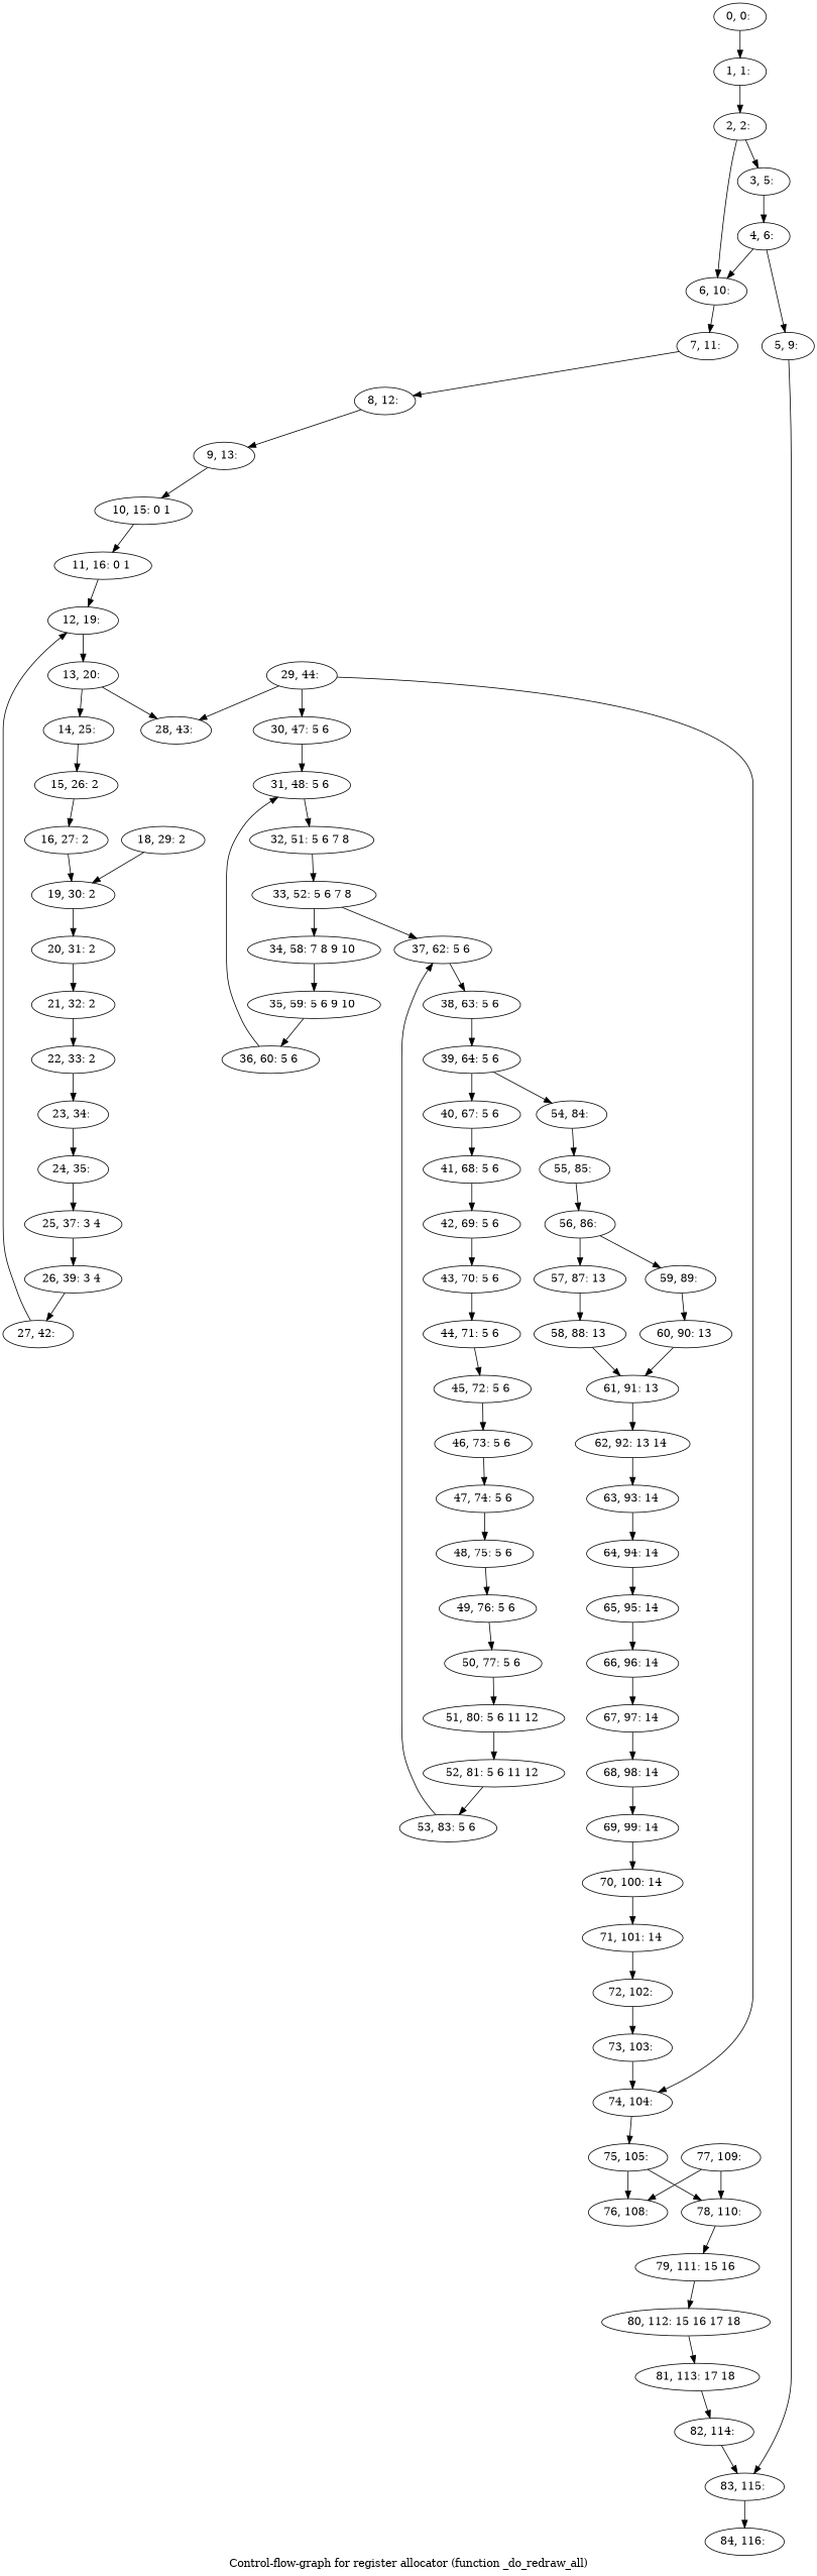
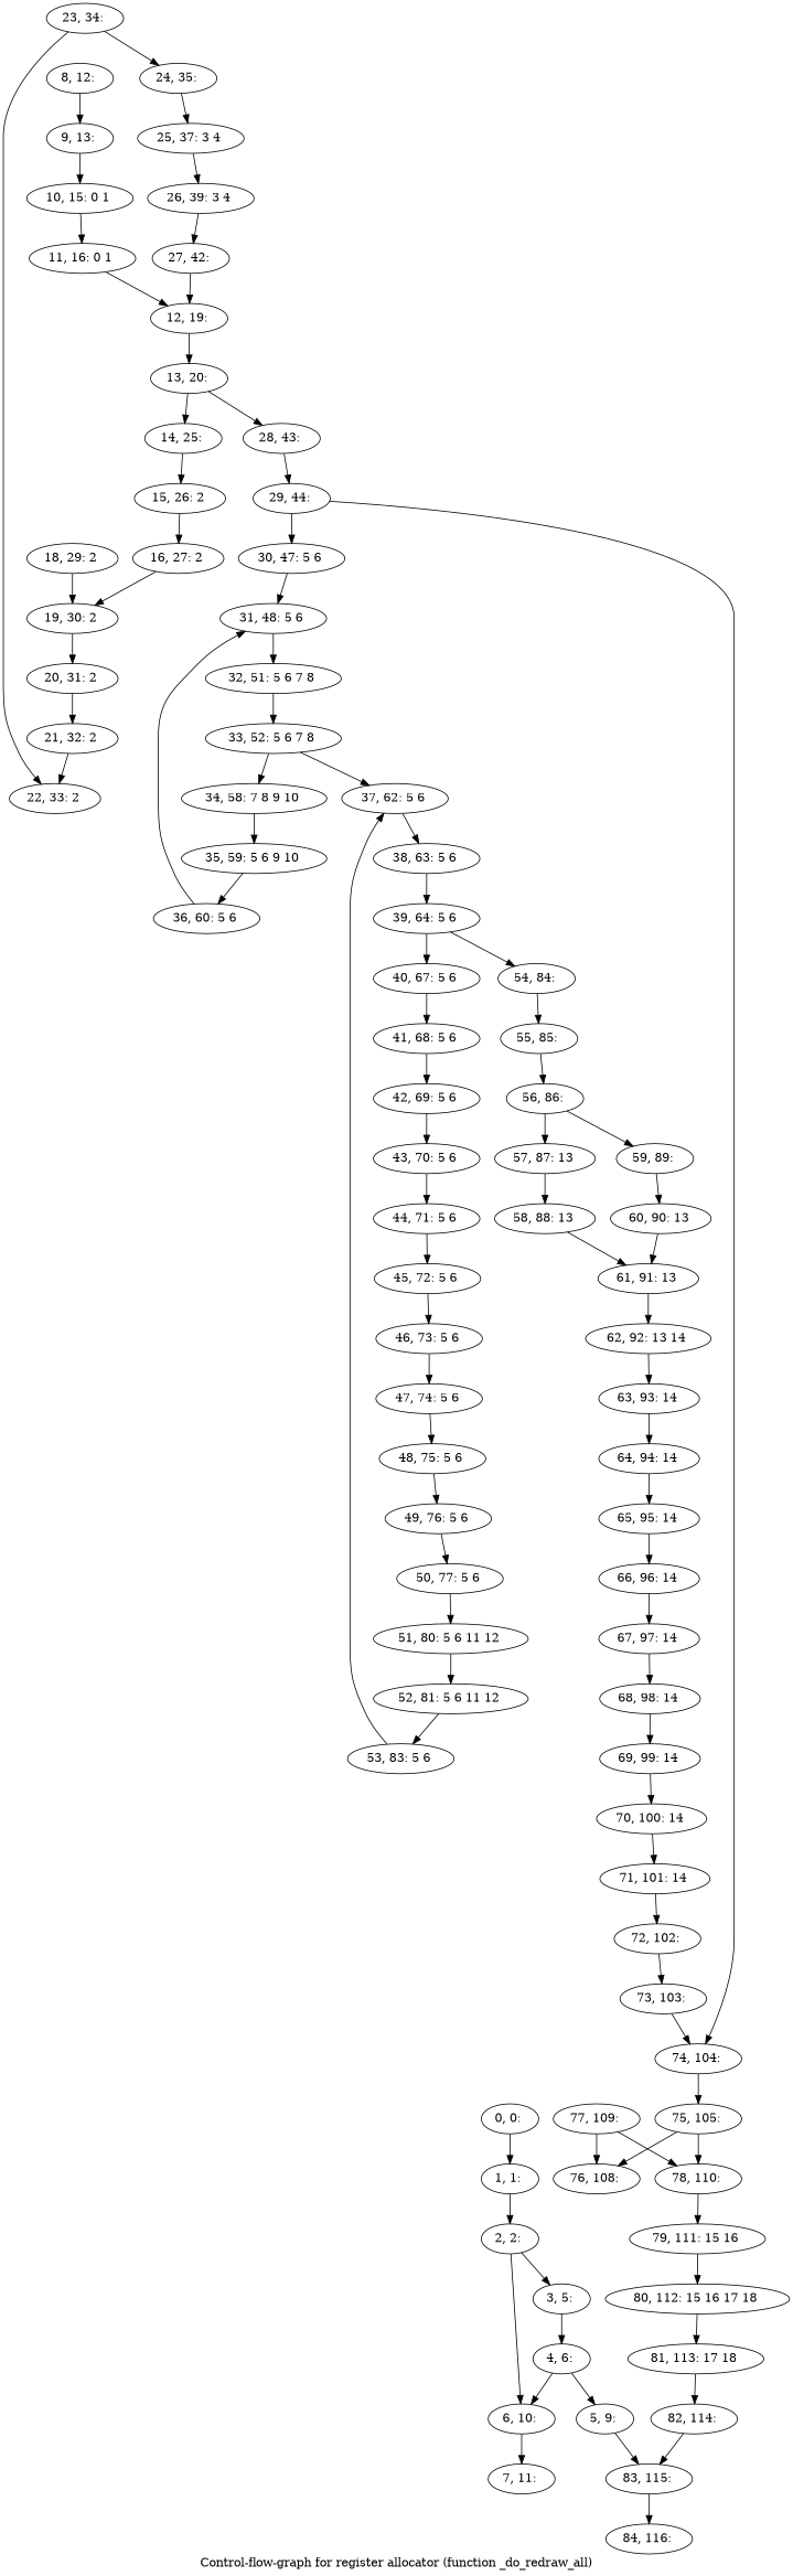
  digraph {
    label="Control-flow-graph for register allocator (function _do_redraw_all)"
    n1 [label="0, 0: "]
    n2 [label="1, 1: "]
    n3 [label="2, 2: "]
    n4 [label="3, 5: "]
    n5 [label="6, 10: "]
    n6 [label="4, 6: "]
    n7 [label="7, 11: "]
    n8 [label="5, 9: "]
    n9 [label="83, 115: "]
    n10 [label="84, 116: "]
    n11 [label="8, 12: "]
    n12 [label="9, 13: "]
    n13 [label="10, 15: 0 1 "]
    n14 [label="11, 16: 0 1 "]
    n15 [label="12, 19: "]
    n16 [label="13, 20: "]
    n17 [label="14, 25: "]
    n18 [label="28, 43: "]
    n19 [label="15, 26: 2 "]
    n20 [label="29, 44: "]
    n21 [label="16, 27: 2 "]
    n22 [label="19, 30: 2 "]
    n23 [label="20, 31: 2 "]
    n24 [label="18, 29: 2 "]
    n25 [label="21, 32: 2 "]
    n26 [label="22, 33: 2 "]
    n27 [label="23, 34: "]
    n28 [label="24, 35: "]
    n29 [label="25, 37: 3 4 "]
    n30 [label="26, 39: 3 4 "]
    n31 [label="27, 42: "]
    n32 [label="30, 47: 5 6 "]
    n33 [label="74, 104: "]
    n34 [label="31, 48: 5 6 "]
    n35 [label="75, 105: "]
    n36 [label="32, 51: 5 6 7 8 "]
    n37 [label="33, 52: 5 6 7 8 "]
    n38 [label="34, 58: 7 8 9 10 "]
    n39 [label="37, 62: 5 6 "]
    n40 [label="35, 59: 5 6 9 10 "]
    n41 [label="38, 63: 5 6 "]
    n42 [label="36, 60: 5 6 "]
    n43 [label="39, 64: 5 6 "]
    n44 [label="40, 67: 5 6 "]
    n45 [label="54, 84: "]
    n46 [label="41, 68: 5 6 "]
    n47 [label="55, 85: "]
    n48 [label="42, 69: 5 6 "]
    n49 [label="43, 70: 5 6 "]
    n50 [label="44, 71: 5 6 "]
    n51 [label="45, 72: 5 6 "]
    n52 [label="46, 73: 5 6 "]
    n53 [label="47, 74: 5 6 "]
    n54 [label="48, 75: 5 6 "]
    n55 [label="49, 76: 5 6 "]
    n56 [label="50, 77: 5 6 "]
    n57 [label="51, 80: 5 6 11 12 "]
    n58 [label="52, 81: 5 6 11 12 "]
    n59 [label="53, 83: 5 6 "]
    n60 [label="56, 86: "]
    n61 [label="57, 87: 13 "]
    n62 [label="59, 89: "]
    n63 [label="58, 88: 13 "]
    n64 [label="60, 90: 13 "]
    n65 [label="61, 91: 13 "]
    n66 [label="62, 92: 13 14 "]
    n67 [label="63, 93: 14 "]
    n68 [label="64, 94: 14 "]
    n69 [label="65, 95: 14 "]
    n70 [label="66, 96: 14 "]
    n71 [label="67, 97: 14 "]
    n72 [label="68, 98: 14 "]
    n73 [label="69, 99: 14 "]
    n74 [label="70, 100: 14 "]
    n75 [label="71, 101: 14 "]
    n76 [label="72, 102: "]
    n77 [label="73, 103: "]
    n78 [label="76, 108: "]
    n79 [label="78, 110: "]
    n80 [label="79, 111: 15 16 "]
    n81 [label="77, 109: "]
    n82 [label="80, 112: 15 16 17 18 "]
    n83 [label="81, 113: 17 18 "]
    n84 [label="82, 114: "]
    n1 -> n2
    n2 -> n3
    n3 -> n4
    n3 -> n5
    n4 -> n6
    n5 -> n7
    n6 -> n5
    n6 -> n8
-   n7 -> n11
    n8 -> n9
    n9 -> n10
    n11 -> n12
    n12 -> n13
    n13 -> n14
    n14 -> n15
    n15 -> n16
    n16 -> n17
    n16 -> n18
    n17 -> n19
-   n20 -> n18
+   n18 -> n20
    n19 -> n21
    n20 -> n32
    n20 -> n33
    n21 -> n22
    n22 -> n23
    n23 -> n25
    n24 -> n22
    n25 -> n26
-   n26 -> n27
+   n27 -> n26
    n27 -> n28
    n28 -> n29
    n29 -> n30
    n30 -> n31
    n31 -> n15
    n32 -> n34
    n33 -> n35
    n34 -> n36
    n35 -> n78
    n35 -> n79
    n36 -> n37
    n37 -> n38
    n37 -> n39
    n38 -> n40
    n39 -> n41
    n40 -> n42
    n41 -> n43
    n42 -> n34
    n43 -> n44
    n43 -> n45
    n44 -> n46
    n45 -> n47
    n46 -> n48
    n47 -> n60
    n48 -> n49
    n49 -> n50
    n50 -> n51
    n51 -> n52
    n52 -> n53
    n53 -> n54
    n54 -> n55
    n55 -> n56
    n56 -> n57
    n57 -> n58
    n58 -> n59
    n59 -> n39
    n60 -> n61
    n60 -> n62
    n61 -> n63
    n62 -> n64
    n63 -> n65
    n64 -> n65
    n65 -> n66
    n66 -> n67
    n67 -> n68
    n68 -> n69
    n69 -> n70
    n70 -> n71
    n71 -> n72
    n72 -> n73
    n73 -> n74
    n74 -> n75
    n75 -> n76
    n76 -> n77
    n77 -> n33
    n79 -> n80
    n80 -> n82
    n81 -> n78
    n81 -> n79
    n82 -> n83
    n83 -> n84
    n84 -> n9
  }
